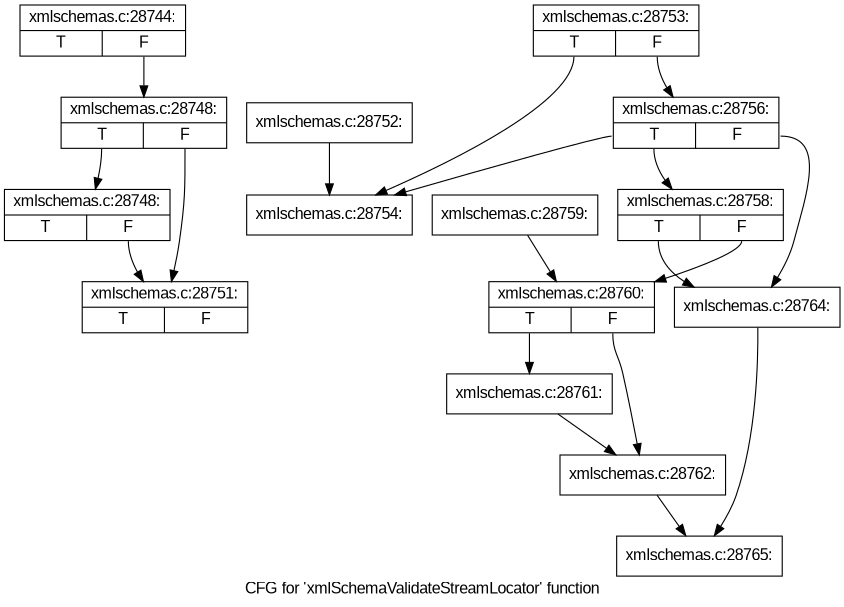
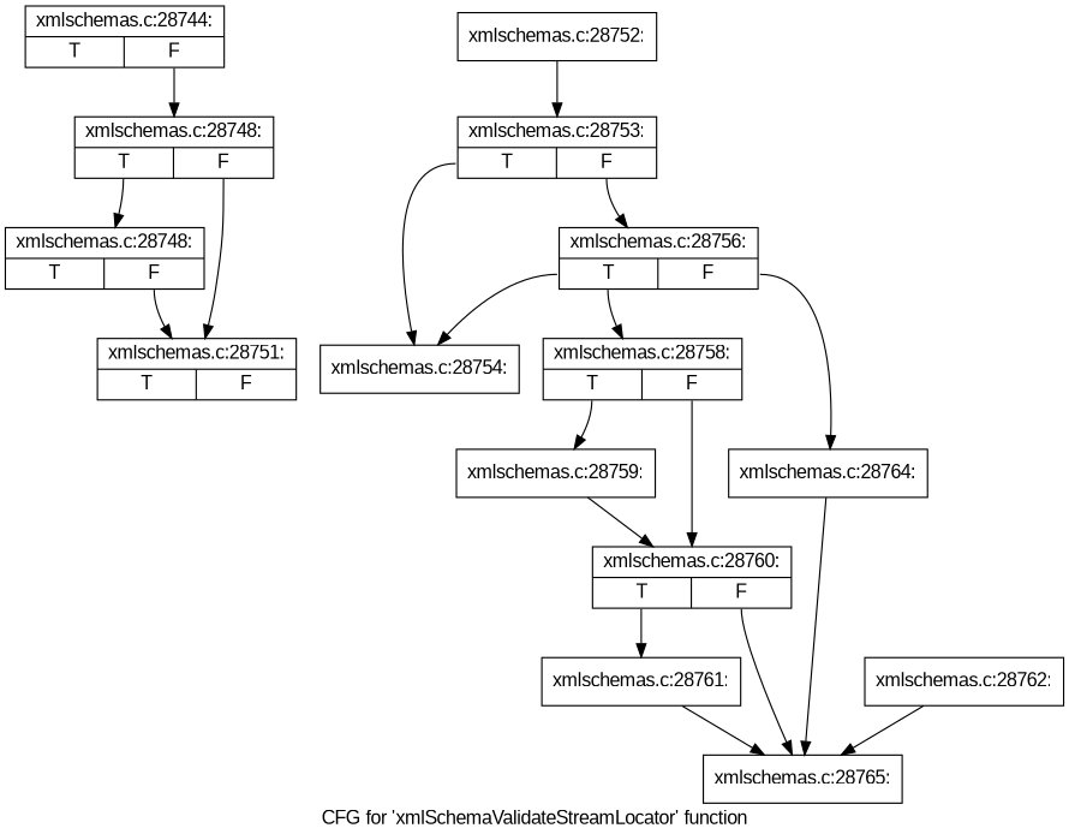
  digraph {
    fontname="Liberation Sans"
    label="CFG for 'xmlSchemaValidateStreamLocator' function"
    node [fontname="Liberation Sans" shape=record]
    edge [fontname="Liberation Sans" tailport=s0]
    n1 [label="{xmlschemas.c:28744:|{<s0>T|<s1>F}}"]
    n2 [label="{xmlschemas.c:28748:|{<s0>T|<s1>F}}"]
    n3 [label="{xmlschemas.c:28748:|{<s0>T|<s1>F}}"]
    n4 [label="{xmlschemas.c:28751:|{<s0>T|<s1>F}}"]
    n5 [label="{xmlschemas.c:28765:}"]
    n6 [label="{xmlschemas.c:28752:}"]
    n7 [label="{xmlschemas.c:28753:|{<s0>T|<s1>F}}"]
    n8 [label="{xmlschemas.c:28754:}"]
    n9 [label="{xmlschemas.c:28756:|{<s0>T|<s1>F}}"]
    n10 [label="{xmlschemas.c:28758:|{<s0>T|<s1>F}}"]
    n11 [label="{xmlschemas.c:28764:}"]
    n12 [label="{xmlschemas.c:28759:}"]
    n13 [label="{xmlschemas.c:28760:|{<s0>T|<s1>F}}"]
    n14 [label="{xmlschemas.c:28761:}"]
    n15 [label="{xmlschemas.c:28762:}"]
    n1 -> n2 [tailport=s1]
    n2 -> n3
    n2 -> n4 [tailport=s1]
    n3 -> n4 [tailport=s1]
-   n6 -> n8
+   n6 -> n7
    n7 -> n8
    n7 -> n9 [tailport=s1]
    n9 -> n8
    n9 -> n10
    n9 -> n11 [tailport=s1]
-   n10 -> n11
+   n10 -> n12
    n10 -> n13 [tailport=s1]
    n11 -> n5
    n12 -> n13
    n13 -> n14
-   n13 -> n15 [tailport=s1]
-   n14 -> n15
+   n13 -> n5 [tailport=s1]
+   n14 -> n5
    n15 -> n5
  }
